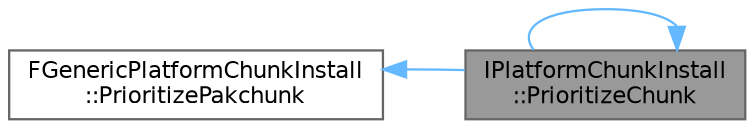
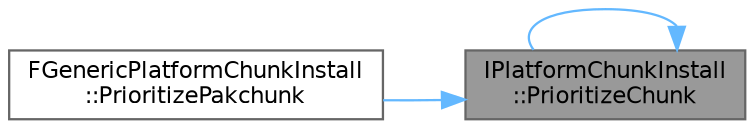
  digraph {
    rankdir=RL
    node [fontname=Helvetica fontsize=10 shape=box style=filled]
    edge [color=steelblue1 dir=back fontname=Helvetica fontsize=10 labelfontname=Helvetica labelfontsize=10 style=solid]
    n1 [color=gray40 fillcolor=grey60 fontcolor=black height=0.2 label="IPlatformChunkInstall\l::PrioritizeChunk" width=0.4]
    n2 [color=grey40 fillcolor=white height=0.2 label="FGenericPlatformChunkInstall\l::PrioritizePakchunk" width=0.4]
    n1 -> n1
-   n2 -> n1
+   n1 -> n2
  }
